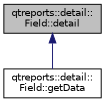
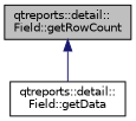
  digraph {
    rankdir=TB
    node [color=black fontname=Helvetica fontsize=10 shape=record]
-   n1 [fillcolor=grey75 fontcolor=black height=0.2 label="qtreports::detail::\lField::detail" style=filled width=0.4]
+   n1 [fillcolor=grey75 fontcolor=black height=0.2 label="qtreports::detail::\lField::getRowCount" style=filled width=0.4]
    n2 [height=0.2 label="qtreports::detail::\lField::getData" width=0.4]
    n1 -> n2 [color=midnightblue dir=back fontname=Helvetica fontsize=10 labelfontname=Helvetica labelfontsize=10 style=solid]
  }
